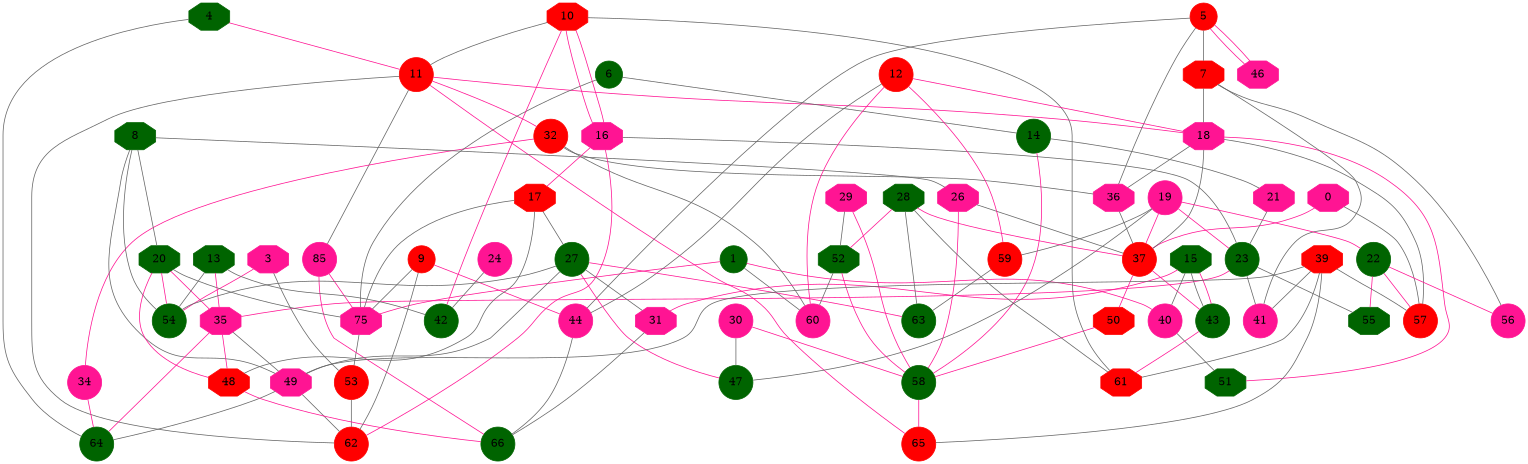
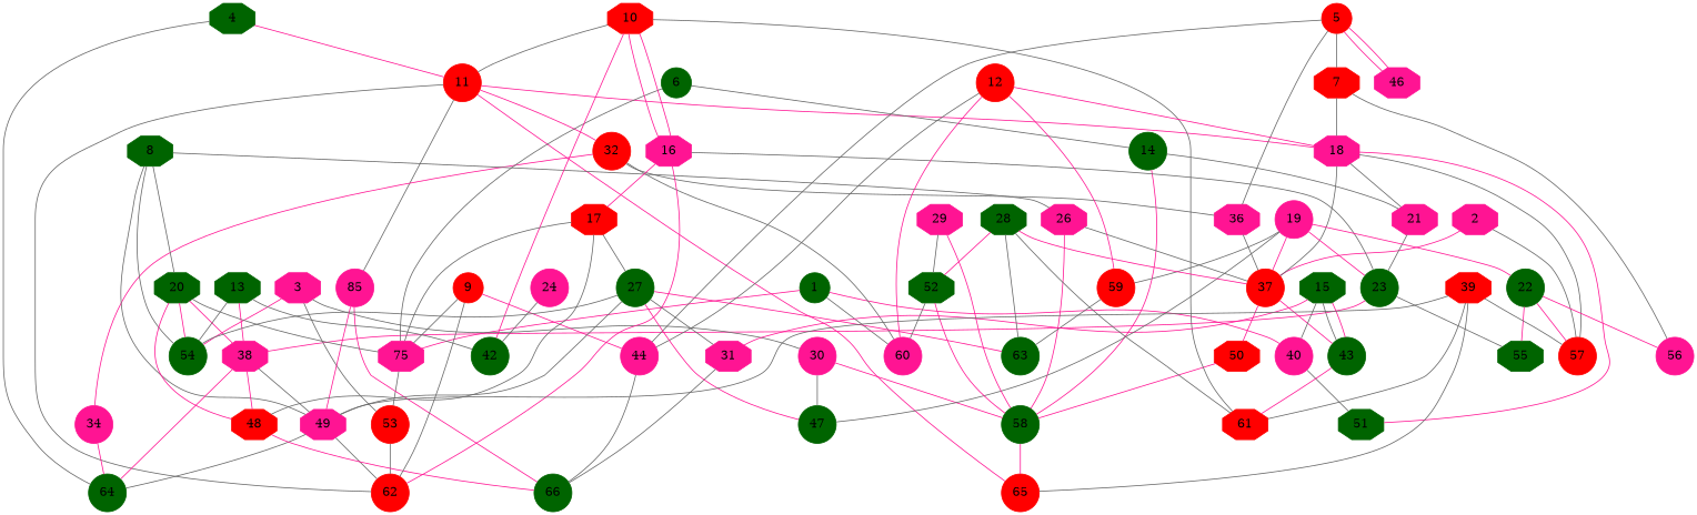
  graph {
    node [color=darkgreen shape=circle style=filled]
    edge [color=gray40]
    1
    40 [color=deeppink]
    n3 [color=deeppink label=75 shape=octagon]
    60 [color=deeppink]
    51 [shape=octagon]
    53 [color=red]
-   2 [color=deeppink shape=octagon label=0]
+   2 [color=deeppink shape=octagon]
    37 [color=red]
    57 [color=red]
    21 [color=deeppink shape=octagon]
    23
    43
    50 [color=red shape=octagon]
    3 [color=deeppink shape=octagon]
    30 [color=deeppink]
    54
    58
    47
    62 [color=red]
    4 [shape=octagon]
    11 [color=red]
    64
    18 [color=deeppink shape=octagon]
    n24 [color=deeppink label=85]
    32 [color=red]
    65 [color=red]
    5 [color=red]
    7 [color=red shape=octagon]
    36 [color=deeppink shape=octagon]
    44 [color=deeppink]
    46 [color=deeppink shape=octagon]
-   41 [color=deeppink]
    56 [color=deeppink]
    66
    6
    14
    8 [shape=octagon]
    20 [shape=octagon]
    26 [color=deeppink shape=octagon]
    49 [color=deeppink shape=octagon]
-   35 [color=deeppink shape=octagon]
+   35 [color=deeppink shape=octagon label=38]
    48 [color=red shape=octagon]
    9 [color=red]
    10 [color=red shape=octagon]
    16 [color=deeppink shape=octagon]
    42
    61 [color=red shape=octagon]
    17 [color=red shape=octagon]
    34 [color=deeppink]
    12 [color=red]
    59 [color=red]
    63
    13 [shape=octagon]
    15 [shape=octagon]
    31 [color=deeppink shape=octagon]
    27
    55 [shape=octagon]
    19 [color=deeppink]
    22
    24 [color=deeppink]
    28 [shape=octagon]
    52 [shape=octagon]
    29 [color=deeppink shape=octagon]
    39 [color=red shape=octagon]
    1 -- 40 [color=deeppink]
    1 -- n3 [color=deeppink]
    1 -- 60
    40 -- 51
    n3 -- 53
    53 -- 62
    2 -- 37 [color=deeppink]
    2 -- 57
    37 -- 43 [color=deeppink]
    37 -- 50 [color=deeppink]
    21 -- 23
-   23 -- 41
    23 -- 35 [color=deeppink]
    23 -- 55
    43 -- 61 [color=deeppink]
    50 -- 58 [color=deeppink]
    3 -- 53
+   3 -- 30
    3 -- 54 [color=deeppink]
    30 -- 58 [color=deeppink]
    30 -- 47
    58 -- 65 [color=deeppink]
    4 -- 11 [color=deeppink]
    4 -- 64
    11 -- 62
    11 -- 18 [color=deeppink]
    11 -- n24
    11 -- 32 [color=deeppink]
    11 -- 65 [color=deeppink]
    18 -- 51 [color=deeppink]
    18 -- 37
    18 -- 57
-   18 -- 36
-   n24 -- n3 [color=deeppink]
+   18 -- 21
+   n24 -- 49 [color=deeppink]
    n24 -- 66 [color=deeppink]
    32 -- 60
    32 -- 36
    32 -- 34 [color=deeppink]
    5 -- 7
    5 -- 36
    5 -- 44
    5 -- 46 [color=deeppink]
    5 -- 46 [color=deeppink]
    7 -- 18
-   7 -- 41
    7 -- 56
    36 -- 37
    44 -- 66
    6 -- n3
    6 -- 14
    14 -- 21
    14 -- 58 [color=deeppink]
    8 -- 54
    8 -- 20
    8 -- 26
    8 -- 49
    20 -- n3
    20 -- 54 [color=deeppink]
    20 -- 35 [color=deeppink]
    20 -- 48 [color=deeppink]
    26 -- 37
    26 -- 58 [color=deeppink]
    49 -- 62
    49 -- 64
    35 -- 64 [color=deeppink]
    35 -- 49
    35 -- 48 [color=deeppink]
    48 -- 66 [color=deeppink]
    9 -- n3
    9 -- 62
    9 -- 44 [color=deeppink]
    10 -- 11
    10 -- 16 [color=deeppink]
    10 -- 16 [color=deeppink]
    10 -- 42 [color=deeppink]
    10 -- 61
    16 -- 23
    16 -- 62 [color=deeppink]
    16 -- 17 [color=deeppink]
    17 -- n3
    17 -- 48
    17 -- 27
    34 -- 64 [color=deeppink]
    12 -- 60 [color=deeppink]
    12 -- 18 [color=deeppink]
    12 -- 44
    12 -- 59 [color=deeppink]
    59 -- 63
    13 -- 54
    13 -- 35 [color=deeppink]
    13 -- 42
    15 -- 40
    15 -- 43
    15 -- 43 [color=deeppink]
    15 -- 31 [color=deeppink]
    31 -- 66
    27 -- 54
    27 -- 47 [color=deeppink]
    27 -- 49
    27 -- 63 [color=deeppink]
    27 -- 31
    19 -- 37 [color=deeppink]
    19 -- 23 [color=deeppink]
    19 -- 47
    19 -- 59
    19 -- 22 [color=deeppink]
    22 -- 57 [color=deeppink]
    22 -- 56 [color=deeppink]
    22 -- 55 [color=deeppink]
    24 -- 42
    28 -- 37 [color=deeppink]
    28 -- 61
    28 -- 63
    28 -- 52 [color=deeppink]
    52 -- 60
    52 -- 58 [color=deeppink]
    29 -- 58 [color=deeppink]
    29 -- 52
    39 -- 57
    39 -- 65
-   39 -- 41
    39 -- 49
    39 -- 61
  }
